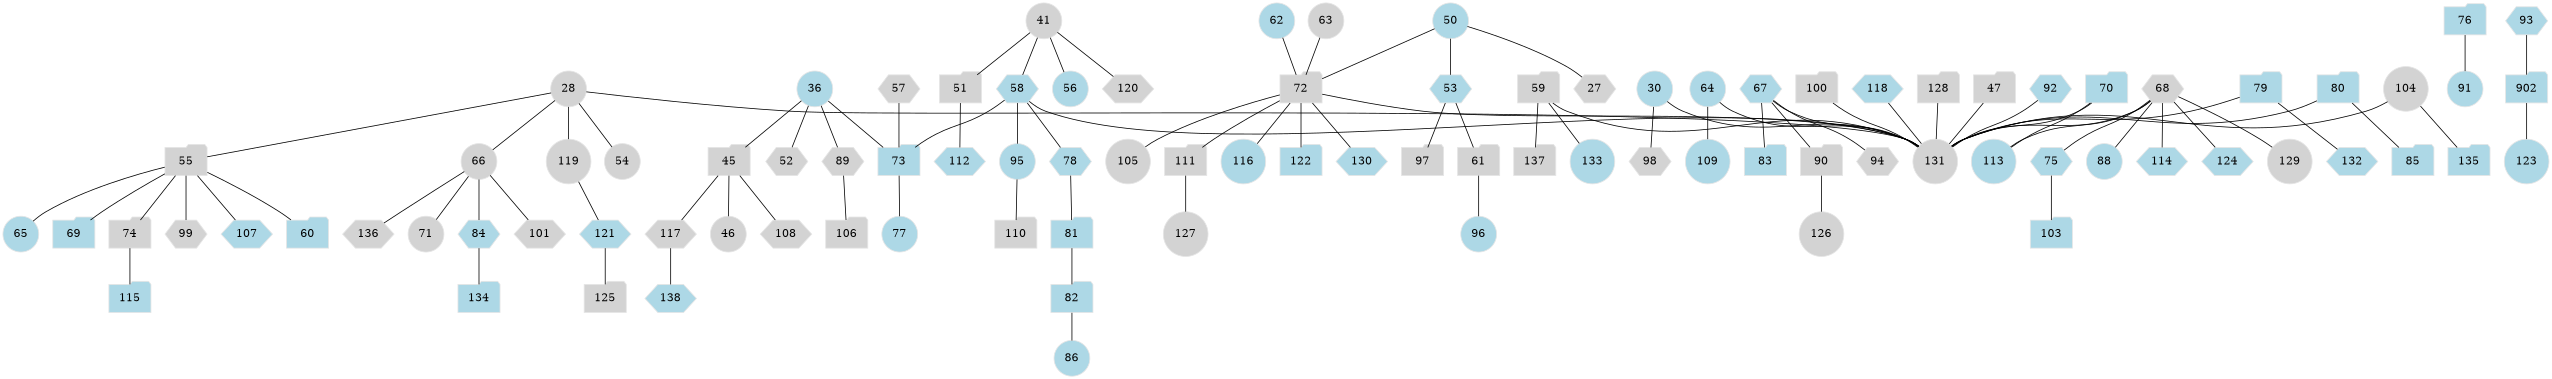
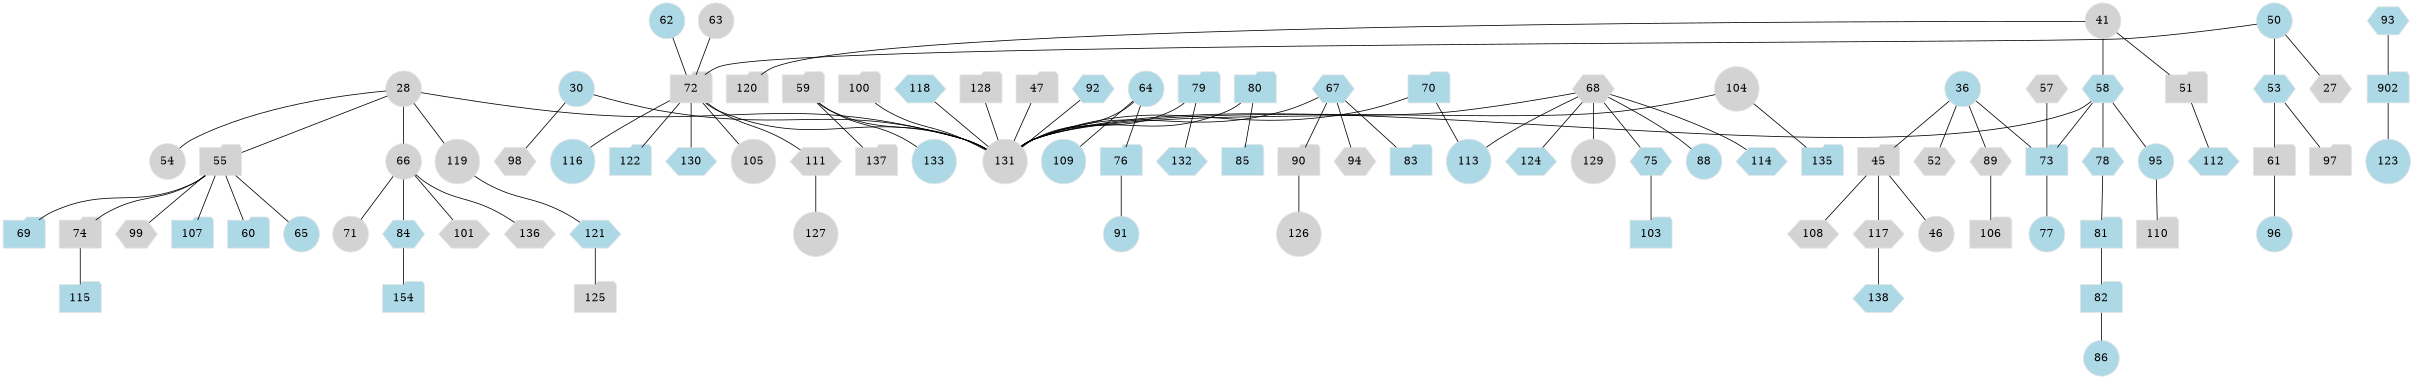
  graph {
    node [color=gray90 fillcolor=lightblue shape=folder style=filled]
    28 [fillcolor=lightgrey shape=circle super="+7"]
    54 [fillcolor=lightgrey shape=circle]
    55 [fillcolor=lightgrey super="+17+27+24"]
    66 [fillcolor=lightgrey shape=circle super="+35"]
    119 [fillcolor=lightgrey shape=circle]
    131 [fillcolor=lightgrey shape=circle super="+3+5+26+8+9+12+4+16+31"]
    60
    65 [shape=circle]
    69
    74 [fillcolor=lightgrey]
    99 [fillcolor=lightgrey shape=hexagon]
-   107 [shape=hexagon]
+   107
    71 [fillcolor=lightgrey shape=circle]
    84 [shape=hexagon]
    101 [fillcolor=lightgrey shape=hexagon]
    136 [fillcolor=lightgrey shape=hexagon]
    121 [shape=hexagon]
    30 [shape=circle]
    98 [fillcolor=lightgrey shape=hexagon]
    36 [shape=circle]
    45 [fillcolor=lightgrey]
    52 [fillcolor=lightgrey shape=hexagon]
    73 [super="+20"]
    89 [fillcolor=lightgrey shape=hexagon]
    46 [fillcolor=lightgrey shape=circle]
    108 [fillcolor=lightgrey shape=hexagon]
    117 [fillcolor=lightgrey shape=hexagon]
    77 [shape=circle]
    106 [fillcolor=lightgrey]
    41 [fillcolor=lightgrey shape=circle super="+39"]
    51 [fillcolor=lightgrey]
-   56 [shape=circle]
    58 [shape=hexagon super="+11"]
-   120 [fillcolor=lightgrey shape=hexagon]
+   120 [fillcolor=lightgrey]
    112 [shape=hexagon]
    78 [shape=hexagon]
    95 [shape=circle]
    138 [shape=hexagon]
    47 [fillcolor=lightgrey]
    50 [shape=circle]
    53 [shape=hexagon]
    72 [fillcolor=lightgrey super="+48"]
    n43 [fillcolor=lightgrey label=27 shape=hexagon]
    61 [fillcolor=lightgrey]
    97 [fillcolor=lightgrey]
    105 [fillcolor=lightgrey shape=circle]
-   111 [fillcolor=lightgrey]
+   111 [fillcolor=lightgrey shape=hexagon]
    116 [shape=circle]
    122
    130 [shape=hexagon]
    96 [shape=circle]
    115
    57 [fillcolor=lightgrey shape=hexagon]
    81
    110 [fillcolor=lightgrey]
    59 [fillcolor=lightgrey super="+23"]
    133 [shape=circle]
    137 [fillcolor=lightgrey]
    62 [shape=circle]
    63 [fillcolor=lightgrey shape=circle]
    64 [shape=circle super="+37"]
    76
    109 [shape=circle]
    91 [shape=circle]
-   134
+   134 [label=154]
    67 [shape=hexagon super="+33+34"]
    83
    90 [fillcolor=lightgrey]
    94 [fillcolor=lightgrey shape=hexagon]
    126 [fillcolor=lightgrey shape=circle]
    68 [fillcolor=lightgrey shape=hexagon super="+49"]
    75 [shape=hexagon]
    88 [shape=circle]
    114 [shape=hexagon]
    124 [shape=hexagon]
    129 [fillcolor=lightgrey shape=circle]
    113 [shape=circle]
    103
    93 [shape=hexagon]
    n80 [label=902]
    70
    127 [fillcolor=lightgrey shape=circle]
    82
    79
    132 [shape=hexagon]
    80 [super="+42"]
    85
    86 [shape=circle]
    92 [shape=hexagon]
    123 [shape=circle]
    100 [fillcolor=lightgrey]
    104 [fillcolor=lightgrey shape=circle]
    135
    118 [shape=hexagon]
    125 [fillcolor=lightgrey]
    128 [fillcolor=lightgrey]
    28 -- 54
    28 -- 55
    28 -- 66
    28 -- 119
    28 -- 131
    55 -- 60
    55 -- 65
    55 -- 69
    55 -- 74
    55 -- 99
    55 -- 107
    66 -- 71
    66 -- 84
    66 -- 101
    66 -- 136
    119 -- 121
    74 -- 115
    84 -- 134
    121 -- 125
    30 -- 131
    30 -- 98
    36 -- 45
    36 -- 52
    36 -- 73
    36 -- 89
    45 -- 46
    45 -- 108
    45 -- 117
    73 -- 77
    89 -- 106
    117 -- 138
    41 -- 51
-   41 -- 56
    41 -- 58
    41 -- 120
    51 -- 112
    58 -- 131
    58 -- 73
    58 -- 78
    58 -- 95
    78 -- 81
    95 -- 110
    47 -- 131
    50 -- 53
    50 -- 72
    50 -- n43
    53 -- 61
    53 -- 97
    72 -- 131
    72 -- 105
    72 -- 111
    72 -- 116
    72 -- 122
    72 -- 130
    61 -- 96
    111 -- 127
    57 -- 73
    81 -- 82
    59 -- 131
    59 -- 133
    59 -- 137
    62 -- 72
    63 -- 72
    64 -- 131
+   64 -- 76
    64 -- 109
    76 -- 91
    67 -- 131
    67 -- 83
    67 -- 90
    67 -- 94
    90 -- 126
    68 -- 131
    68 -- 75
    68 -- 88
    68 -- 114
    68 -- 124
    68 -- 129
    68 -- 113
    75 -- 103
    93 -- n80
    n80 -- 123
    70 -- 131
    70 -- 113
    82 -- 86
    79 -- 131
    79 -- 132
    80 -- 131
    80 -- 85
    92 -- 131
    100 -- 131
    104 -- 131
    104 -- 135
    118 -- 131
    128 -- 131
  }
